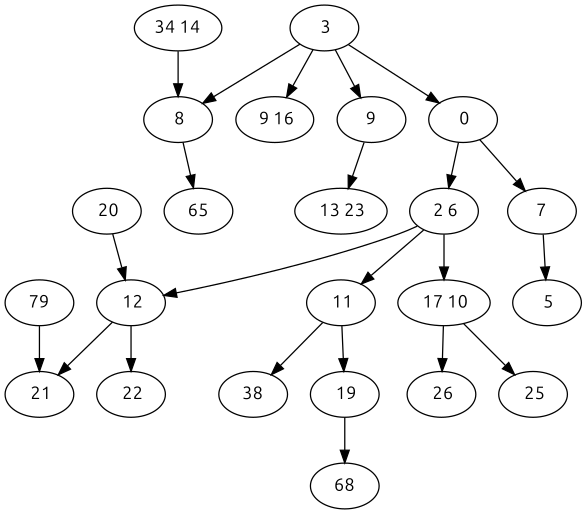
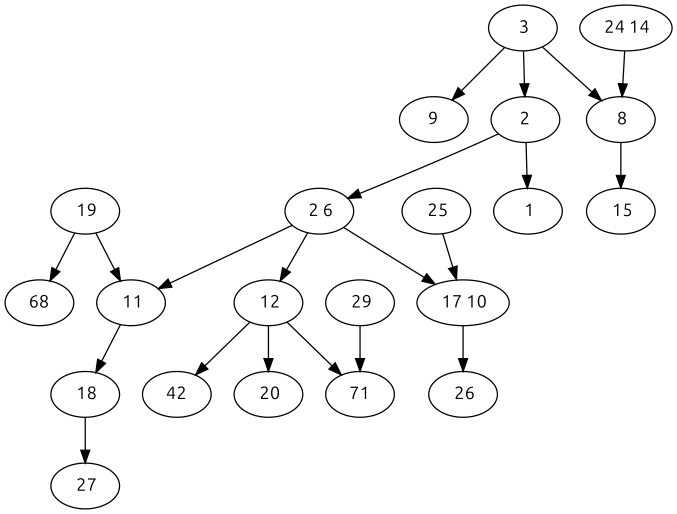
  digraph {
    fontname=Ubuntu
    node [fontname=Ubuntu]
    edge [fontname=Ubuntu]
-   " 0"
-   " 1" [label=7]
+   " 0" [label=2]
+   " 1"
    " 2 6"
-   " 5"
    " 3"
    " 8"
-   " 9 16"
    n8 [label=9]
    " 11"
    " 12"
    " 17 10"
-   " 15" [label=65]
-   " 13 23"
-   " 18" [label=38]
+   " 15"
+   " 18"
    " 19"
    " 20"
-   " 22"
-   " 21"
+   " 22" [label=42]
+   " 21" [label=71]
    " 26"
    " 25"
-   " 24 14" [label="34 14"]
+   " 24 14"
+   " 27"
    n23 [label=68]
-   " 29" [label=79]
+   " 29"
    " 0" -> " 1"
    " 0" -> " 2 6"
-   " 1" -> " 5"
    " 2 6" -> " 11"
    " 2 6" -> " 12"
    " 2 6" -> " 17 10"
    " 3" -> " 0"
    " 3" -> " 8"
-   " 3" -> " 9 16"
    " 3" -> n8
    " 8" -> " 15"
-   n8 -> " 13 23"
    " 11" -> " 18"
-   " 11" -> " 19"
-   " 20" -> " 12"
+   " 19" -> " 11"
+   " 12" -> " 20"
    " 12" -> " 22"
    " 12" -> " 21"
    " 17 10" -> " 26"
-   " 17 10" -> " 25"
+   " 25" -> " 17 10"
+   " 18" -> " 27"
    " 19" -> n23
    " 24 14" -> " 8"
    " 29" -> " 21"
  }
